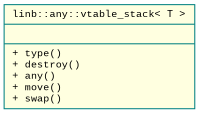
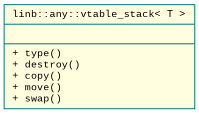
  digraph {
    fontname="Liberation Mono"
-   n1 [color=teal fillcolor=lightyellow fontcolor=black fontname="Liberation Mono" fontsize=10 height=0.2 label="{linb::any::vtable_stack\< T \>\n||+ type()\l+ destroy()\l+ any()\l+ move()\l+ swap()\l}" shape=record style=filled width=0.4]
+   n1 [color=teal fillcolor=lightyellow fontcolor=black fontname="Liberation Mono" fontsize=10 height=0.2 label="{linb::any::vtable_stack\< T \>\n||+ type()\l+ destroy()\l+ copy()\l+ move()\l+ swap()\l}" shape=record style=filled width=0.4]
  }
